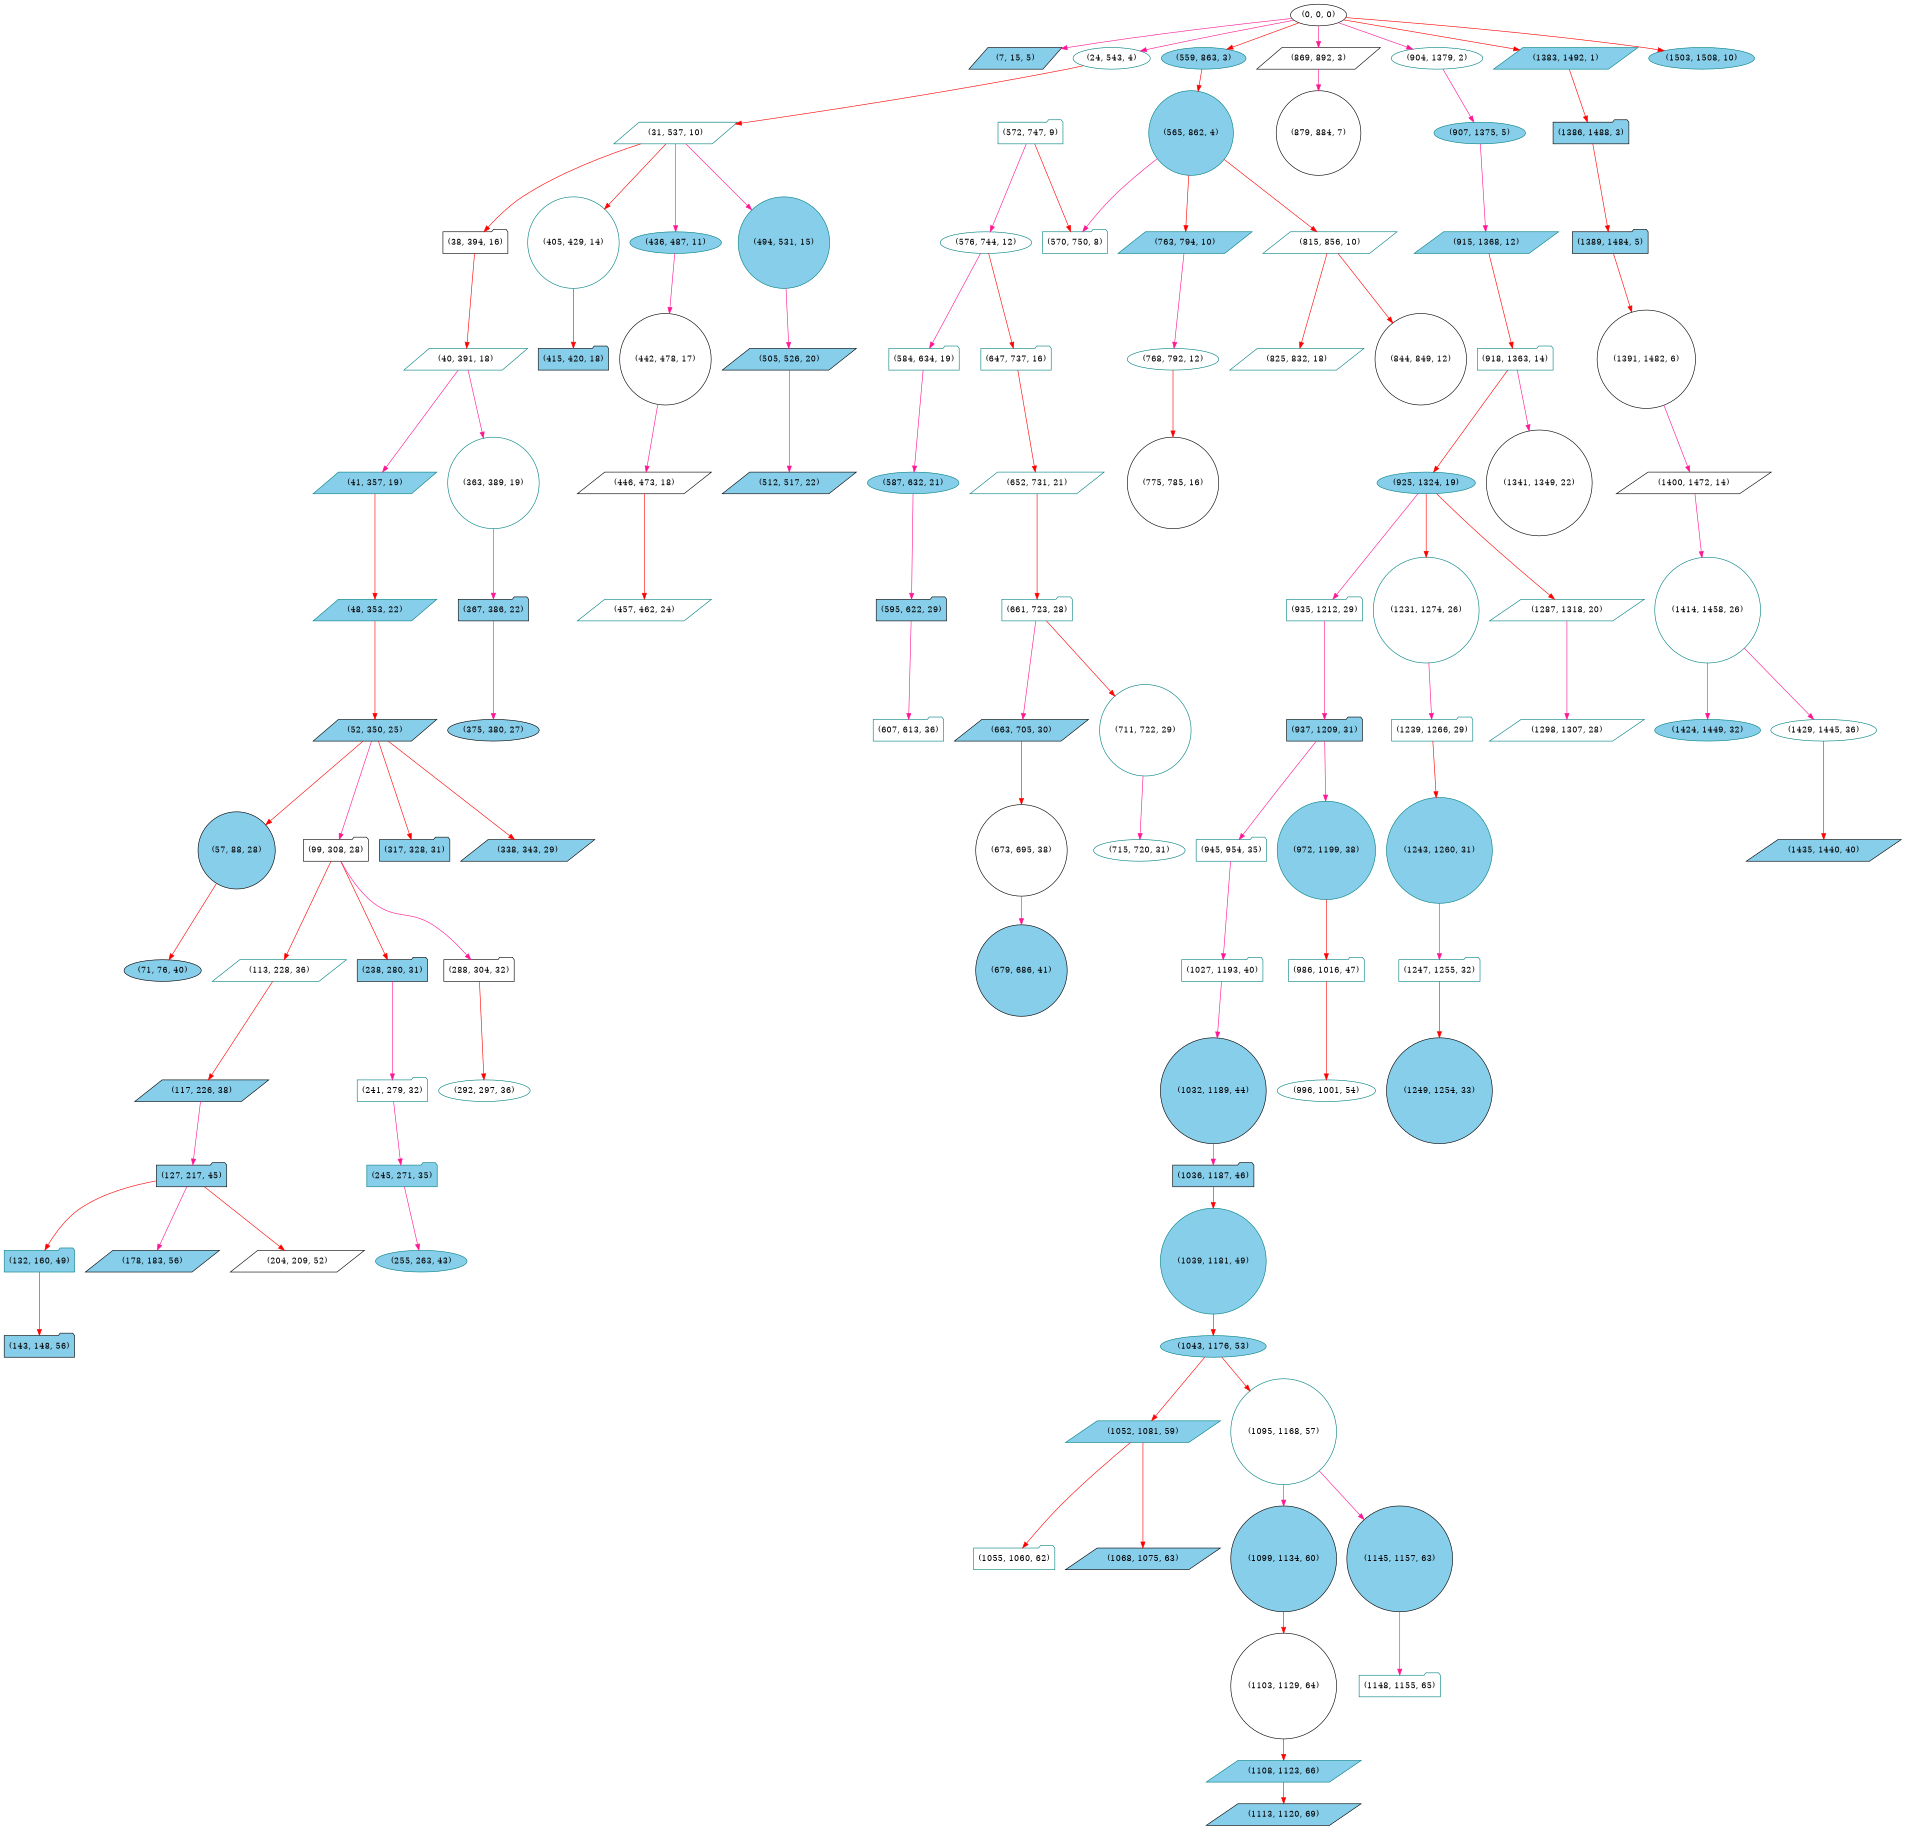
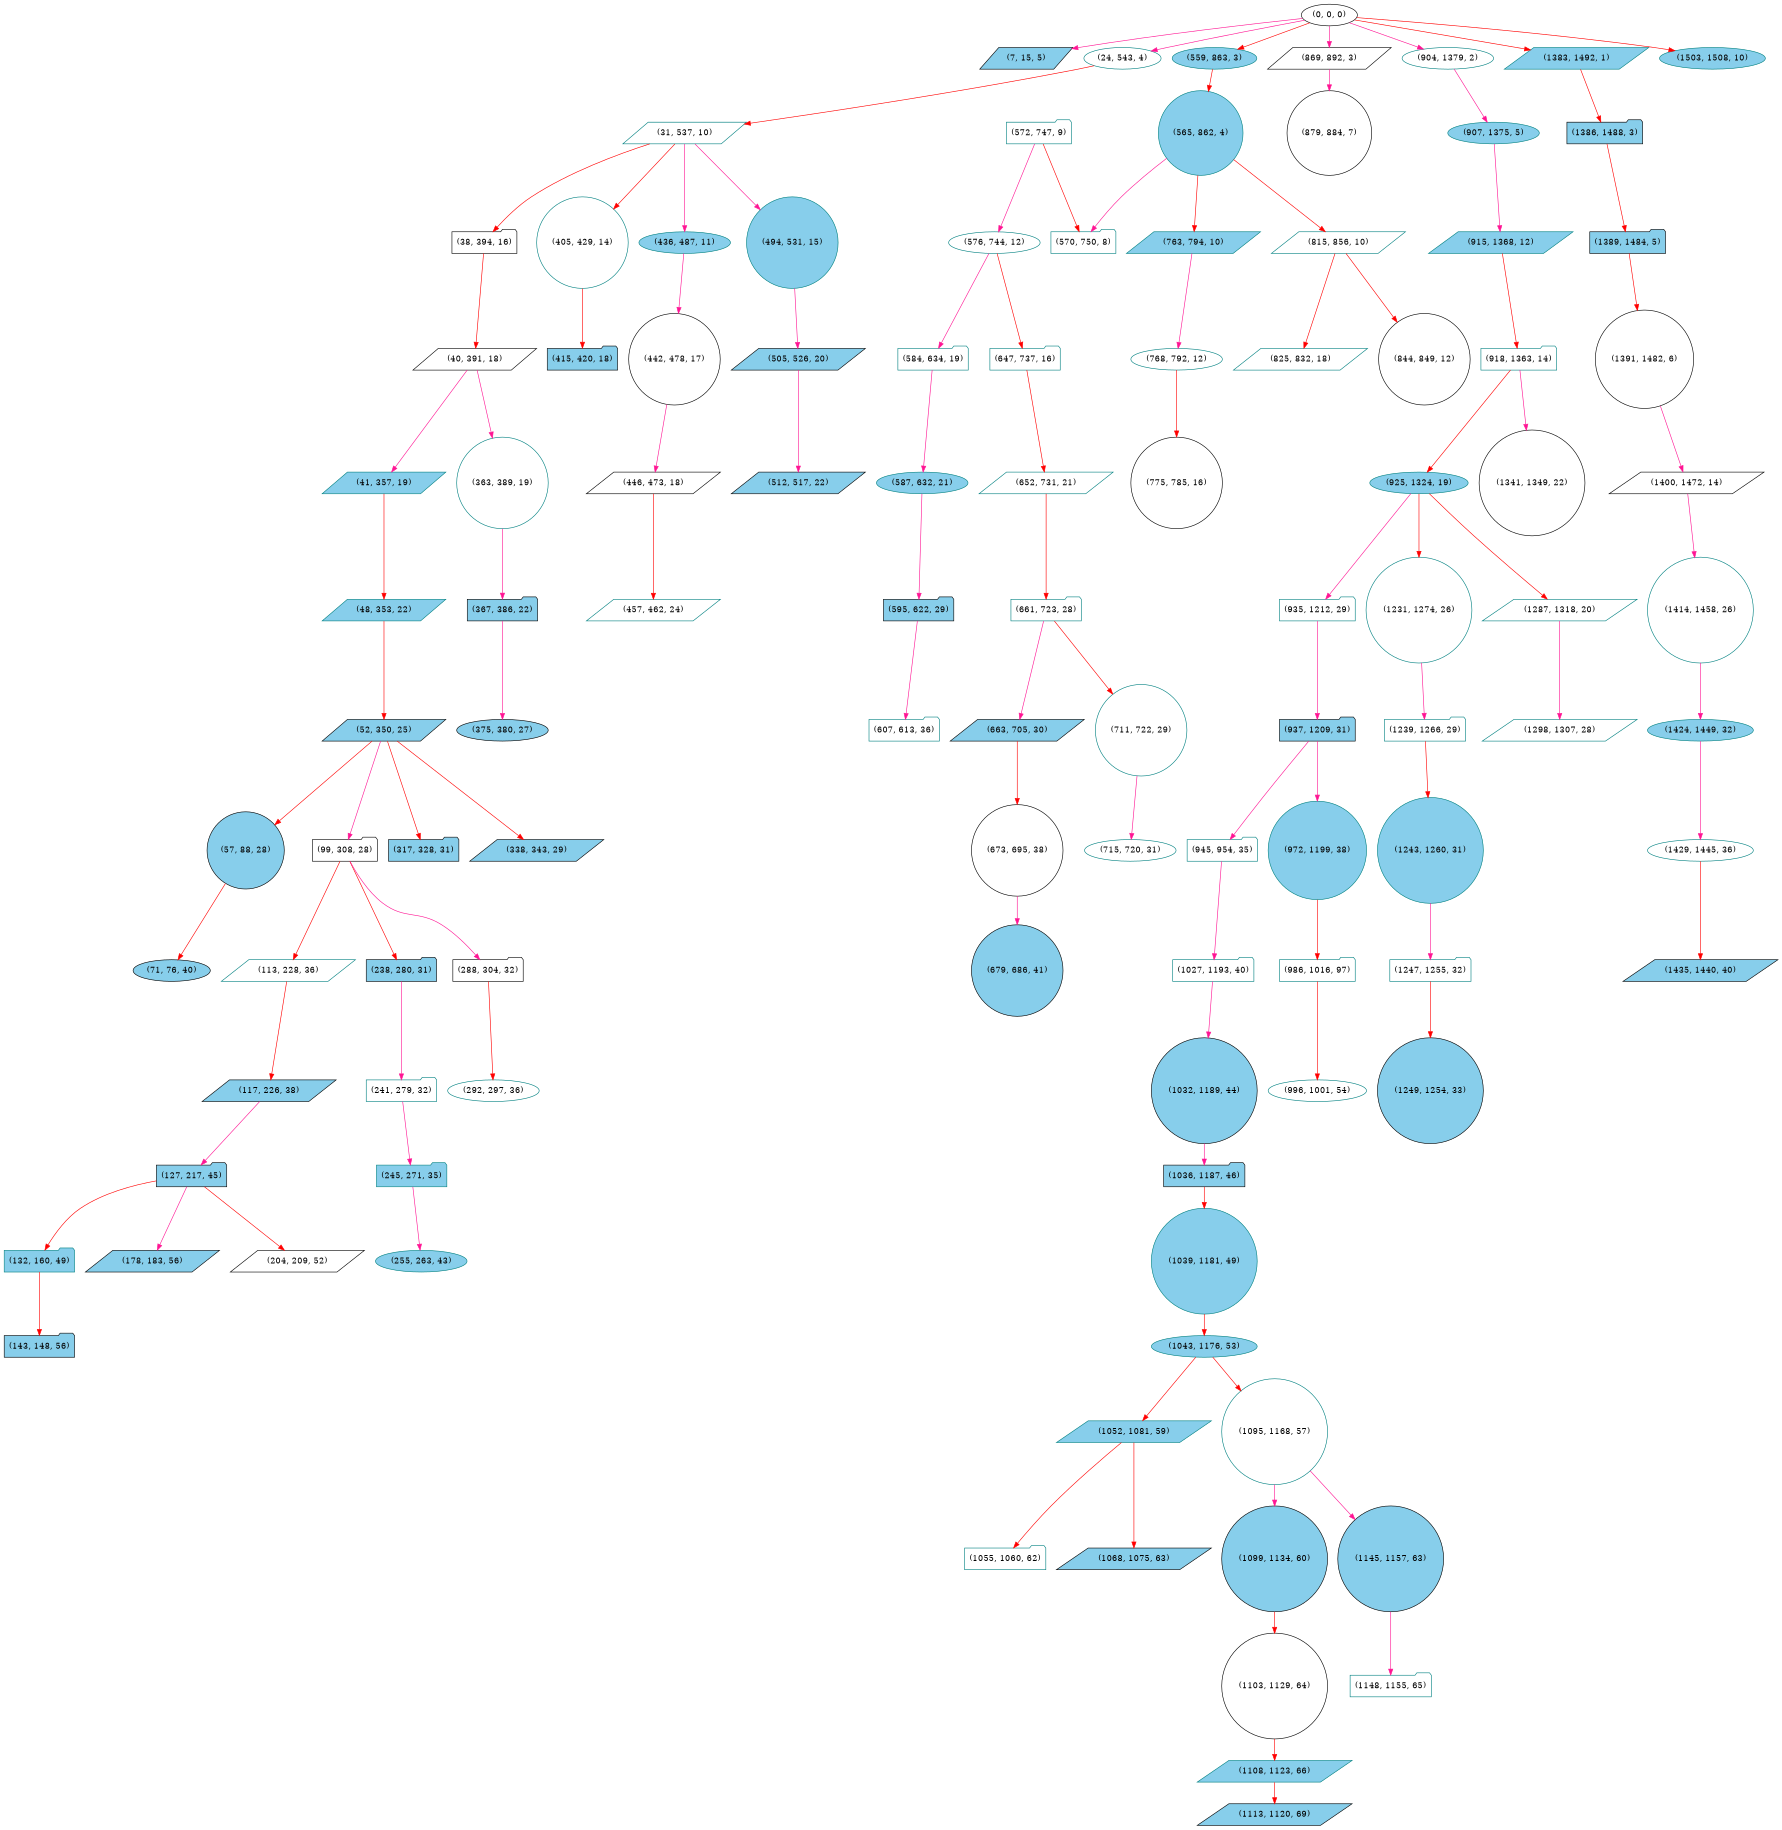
  digraph {
    node [color=teal fillcolor=white shape=folder style=filled]
    edge [color=red]
    "(0, 0, 0)" [color=black shape=ellipse]
    "(7, 15, 5)" [color=black fillcolor=skyblue shape=parallelogram]
    "(24, 543, 4)" [shape=ellipse]
    "(559, 863, 3)" [fillcolor=skyblue shape=ellipse]
    "(869, 892, 3)" [color=black shape=parallelogram]
    "(904, 1379, 2)" [shape=ellipse]
    "(1383, 1492, 1)" [fillcolor=skyblue shape=parallelogram]
    "(1503, 1508, 10)" [fillcolor=skyblue shape=ellipse]
    "(31, 537, 10)" [shape=parallelogram]
    "(565, 862, 4)" [fillcolor=skyblue shape=circle]
    "(879, 884, 7)" [color=black shape=circle]
    "(907, 1375, 5)" [fillcolor=skyblue shape=ellipse]
    "(1386, 1488, 3)" [color=black fillcolor=skyblue]
    "(38, 394, 16)" [color=black]
    "(405, 429, 14)" [shape=circle]
    "(436, 487, 11)" [fillcolor=skyblue shape=ellipse]
    "(494, 531, 15)" [fillcolor=skyblue shape=circle]
-   "(40, 391, 18)" [shape=parallelogram]
+   "(40, 391, 18)" [color=black shape=parallelogram]
    "(415, 420, 18)" [color=black fillcolor=skyblue]
    "(442, 478, 17)" [color=black shape=circle]
    "(505, 526, 20)" [color=black fillcolor=skyblue shape=parallelogram]
    "(41, 357, 19)" [fillcolor=skyblue shape=parallelogram]
    "(363, 389, 19)" [shape=circle]
    "(48, 353, 22)" [fillcolor=skyblue shape=parallelogram]
    "(367, 386, 22)" [color=black fillcolor=skyblue]
    "(52, 350, 25)" [color=black fillcolor=skyblue shape=parallelogram]
    "(57, 88, 28)" [color=black fillcolor=skyblue shape=circle]
    "(99, 308, 28)" [color=black]
    "(317, 328, 31)" [color=black fillcolor=skyblue]
    "(338, 343, 29)" [color=black fillcolor=skyblue shape=parallelogram]
    "(71, 76, 40)" [color=black fillcolor=skyblue shape=ellipse]
    "(113, 228, 36)" [shape=parallelogram]
    "(238, 280, 31)" [color=black fillcolor=skyblue]
    "(288, 304, 32)" [color=black]
    "(117, 226, 38)" [color=black fillcolor=skyblue shape=parallelogram]
    "(241, 279, 32)"
    "(292, 297, 36)" [shape=ellipse]
    "(127, 217, 45)" [color=black fillcolor=skyblue]
    "(132, 160, 49)" [fillcolor=skyblue]
    "(178, 183, 56)" [color=black fillcolor=skyblue shape=parallelogram]
    "(204, 209, 52)" [color=black shape=parallelogram]
    "(143, 148, 56)" [color=black fillcolor=skyblue]
    "(245, 271, 35)" [fillcolor=skyblue]
    "(255, 263, 43)" [fillcolor=skyblue shape=ellipse]
    "(375, 380, 27)" [color=black fillcolor=skyblue shape=ellipse]
    "(446, 473, 18)" [color=black shape=parallelogram]
    "(457, 462, 24)" [shape=parallelogram]
    "(512, 517, 22)" [color=black fillcolor=skyblue shape=parallelogram]
    "(570, 750, 8)"
    "(763, 794, 10)" [fillcolor=skyblue shape=parallelogram]
    "(815, 856, 10)" [shape=parallelogram]
    "(768, 792, 12)" [shape=ellipse]
    "(825, 832, 18)" [shape=parallelogram]
    "(844, 849, 12)" [color=black shape=circle]
    "(572, 747, 9)"
    "(576, 744, 12)" [shape=ellipse]
    "(584, 634, 19)"
    "(647, 737, 16)"
    "(587, 632, 21)" [fillcolor=skyblue shape=ellipse]
    "(652, 731, 21)" [shape=parallelogram]
    "(595, 622, 29)" [color=black fillcolor=skyblue]
    "(607, 613, 36)"
    "(661, 723, 28)"
    "(663, 705, 30)" [color=black fillcolor=skyblue shape=parallelogram]
    "(711, 722, 29)" [shape=circle]
    "(673, 695, 38)" [color=black shape=circle]
    "(715, 720, 31)" [shape=ellipse]
    "(679, 686, 41)" [color=black fillcolor=skyblue shape=circle]
    "(775, 785, 16)" [color=black shape=circle]
    "(915, 1368, 12)" [fillcolor=skyblue shape=parallelogram]
    "(918, 1363, 14)"
    "(925, 1324, 19)" [fillcolor=skyblue shape=ellipse]
    "(1341, 1349, 22)" [color=black shape=circle]
    "(935, 1212, 29)"
    "(1231, 1274, 26)" [shape=circle]
    "(1287, 1318, 20)" [shape=parallelogram]
    "(937, 1209, 31)" [color=black fillcolor=skyblue]
    "(1239, 1266, 29)"
    "(1298, 1307, 28)" [shape=parallelogram]
    "(945, 954, 35)"
    "(972, 1199, 38)" [fillcolor=skyblue shape=circle]
    "(1027, 1193, 40)"
-   "(986, 1016, 47)"
+   "(986, 1016, 47)" [label="(986, 1016, 97)"]
    "(996, 1001, 54)" [shape=ellipse]
    "(1032, 1189, 44)" [color=black fillcolor=skyblue shape=circle]
    "(1036, 1187, 46)" [color=black fillcolor=skyblue]
    "(1039, 1181, 49)" [fillcolor=skyblue shape=circle]
    "(1043, 1176, 53)" [fillcolor=skyblue shape=ellipse]
    "(1052, 1081, 59)" [fillcolor=skyblue shape=parallelogram]
    "(1095, 1168, 57)" [shape=circle]
    "(1055, 1060, 62)"
    "(1068, 1075, 63)" [color=black fillcolor=skyblue shape=parallelogram]
    "(1099, 1134, 60)" [color=black fillcolor=skyblue shape=circle]
    "(1145, 1157, 63)" [color=black fillcolor=skyblue shape=circle]
    "(1103, 1129, 64)" [color=black shape=circle]
    "(1148, 1155, 65)"
    "(1108, 1123, 66)" [fillcolor=skyblue shape=parallelogram]
    "(1113, 1120, 69)" [color=black fillcolor=skyblue shape=parallelogram]
    "(1243, 1260, 31)" [fillcolor=skyblue shape=circle]
    "(1247, 1255, 32)"
    "(1249, 1254, 33)" [color=black fillcolor=skyblue shape=circle]
    "(1389, 1484, 5)" [color=black fillcolor=skyblue]
    "(1391, 1482, 6)" [color=black shape=circle]
    "(1400, 1472, 14)" [color=black shape=parallelogram]
    "(1414, 1458, 26)" [shape=circle]
    "(1424, 1449, 32)" [fillcolor=skyblue shape=ellipse]
    "(1429, 1445, 36)" [shape=ellipse]
    "(1435, 1440, 40)" [color=black fillcolor=skyblue shape=parallelogram]
    "(0, 0, 0)" -> "(7, 15, 5)" [color=deeppink]
    "(0, 0, 0)" -> "(24, 543, 4)" [color=deeppink]
    "(0, 0, 0)" -> "(559, 863, 3)"
    "(0, 0, 0)" -> "(869, 892, 3)" [color=deeppink]
    "(0, 0, 0)" -> "(904, 1379, 2)" [color=deeppink]
    "(0, 0, 0)" -> "(1383, 1492, 1)"
    "(0, 0, 0)" -> "(1503, 1508, 10)"
    "(24, 543, 4)" -> "(31, 537, 10)"
    "(559, 863, 3)" -> "(565, 862, 4)"
    "(869, 892, 3)" -> "(879, 884, 7)" [color=deeppink]
    "(904, 1379, 2)" -> "(907, 1375, 5)" [color=deeppink]
    "(1383, 1492, 1)" -> "(1386, 1488, 3)"
    "(31, 537, 10)" -> "(38, 394, 16)"
    "(31, 537, 10)" -> "(405, 429, 14)"
    "(31, 537, 10)" -> "(436, 487, 11)" [color=deeppink]
    "(31, 537, 10)" -> "(494, 531, 15)" [color=deeppink]
    "(565, 862, 4)" -> "(570, 750, 8)" [color=deeppink]
    "(565, 862, 4)" -> "(763, 794, 10)"
    "(565, 862, 4)" -> "(815, 856, 10)"
    "(907, 1375, 5)" -> "(915, 1368, 12)" [color=deeppink]
    "(1386, 1488, 3)" -> "(1389, 1484, 5)"
    "(38, 394, 16)" -> "(40, 391, 18)"
    "(405, 429, 14)" -> "(415, 420, 18)"
    "(436, 487, 11)" -> "(442, 478, 17)" [color=deeppink]
    "(494, 531, 15)" -> "(505, 526, 20)" [color=deeppink]
    "(40, 391, 18)" -> "(41, 357, 19)" [color=deeppink]
    "(40, 391, 18)" -> "(363, 389, 19)" [color=deeppink]
    "(442, 478, 17)" -> "(446, 473, 18)" [color=deeppink]
    "(505, 526, 20)" -> "(512, 517, 22)" [color=deeppink]
    "(41, 357, 19)" -> "(48, 353, 22)"
    "(363, 389, 19)" -> "(367, 386, 22)" [color=deeppink]
    "(48, 353, 22)" -> "(52, 350, 25)"
    "(367, 386, 22)" -> "(375, 380, 27)" [color=deeppink]
    "(52, 350, 25)" -> "(57, 88, 28)"
    "(52, 350, 25)" -> "(99, 308, 28)" [color=deeppink]
    "(52, 350, 25)" -> "(317, 328, 31)"
    "(52, 350, 25)" -> "(338, 343, 29)"
    "(57, 88, 28)" -> "(71, 76, 40)"
    "(99, 308, 28)" -> "(113, 228, 36)"
    "(99, 308, 28)" -> "(238, 280, 31)"
    "(99, 308, 28)" -> "(288, 304, 32)" [color=deeppink]
    "(113, 228, 36)" -> "(117, 226, 38)"
    "(238, 280, 31)" -> "(241, 279, 32)" [color=deeppink]
    "(288, 304, 32)" -> "(292, 297, 36)"
    "(117, 226, 38)" -> "(127, 217, 45)" [color=deeppink]
    "(241, 279, 32)" -> "(245, 271, 35)" [color=deeppink]
    "(127, 217, 45)" -> "(132, 160, 49)"
    "(127, 217, 45)" -> "(178, 183, 56)" [color=deeppink]
    "(127, 217, 45)" -> "(204, 209, 52)"
    "(132, 160, 49)" -> "(143, 148, 56)"
    "(245, 271, 35)" -> "(255, 263, 43)" [color=deeppink]
    "(446, 473, 18)" -> "(457, 462, 24)"
    "(763, 794, 10)" -> "(768, 792, 12)" [color=deeppink]
    "(815, 856, 10)" -> "(825, 832, 18)"
    "(815, 856, 10)" -> "(844, 849, 12)"
    "(768, 792, 12)" -> "(775, 785, 16)"
    "(572, 747, 9)" -> "(570, 750, 8)"
    "(572, 747, 9)" -> "(576, 744, 12)" [color=deeppink]
    "(576, 744, 12)" -> "(584, 634, 19)" [color=deeppink]
    "(576, 744, 12)" -> "(647, 737, 16)"
    "(584, 634, 19)" -> "(587, 632, 21)" [color=deeppink]
    "(647, 737, 16)" -> "(652, 731, 21)"
    "(587, 632, 21)" -> "(595, 622, 29)" [color=deeppink]
    "(652, 731, 21)" -> "(661, 723, 28)"
    "(595, 622, 29)" -> "(607, 613, 36)" [color=deeppink]
    "(661, 723, 28)" -> "(663, 705, 30)" [color=deeppink]
    "(661, 723, 28)" -> "(711, 722, 29)"
    "(663, 705, 30)" -> "(673, 695, 38)"
    "(711, 722, 29)" -> "(715, 720, 31)" [color=deeppink]
    "(673, 695, 38)" -> "(679, 686, 41)" [color=deeppink]
    "(915, 1368, 12)" -> "(918, 1363, 14)"
    "(918, 1363, 14)" -> "(925, 1324, 19)"
    "(918, 1363, 14)" -> "(1341, 1349, 22)" [color=deeppink]
    "(925, 1324, 19)" -> "(935, 1212, 29)" [color=deeppink]
    "(925, 1324, 19)" -> "(1231, 1274, 26)"
    "(925, 1324, 19)" -> "(1287, 1318, 20)"
    "(935, 1212, 29)" -> "(937, 1209, 31)" [color=deeppink]
    "(1231, 1274, 26)" -> "(1239, 1266, 29)" [color=deeppink]
    "(1287, 1318, 20)" -> "(1298, 1307, 28)" [color=deeppink]
    "(937, 1209, 31)" -> "(945, 954, 35)" [color=deeppink]
    "(937, 1209, 31)" -> "(972, 1199, 38)" [color=deeppink]
    "(1239, 1266, 29)" -> "(1243, 1260, 31)"
    "(945, 954, 35)" -> "(1027, 1193, 40)" [color=deeppink]
    "(972, 1199, 38)" -> "(986, 1016, 47)"
    "(1027, 1193, 40)" -> "(1032, 1189, 44)" [color=deeppink]
    "(986, 1016, 47)" -> "(996, 1001, 54)"
    "(1032, 1189, 44)" -> "(1036, 1187, 46)" [color=deeppink]
    "(1036, 1187, 46)" -> "(1039, 1181, 49)"
    "(1039, 1181, 49)" -> "(1043, 1176, 53)"
    "(1043, 1176, 53)" -> "(1052, 1081, 59)"
    "(1043, 1176, 53)" -> "(1095, 1168, 57)"
    "(1052, 1081, 59)" -> "(1055, 1060, 62)"
    "(1052, 1081, 59)" -> "(1068, 1075, 63)"
    "(1095, 1168, 57)" -> "(1099, 1134, 60)" [color=deeppink]
    "(1095, 1168, 57)" -> "(1145, 1157, 63)" [color=deeppink]
    "(1099, 1134, 60)" -> "(1103, 1129, 64)"
    "(1145, 1157, 63)" -> "(1148, 1155, 65)" [color=deeppink]
    "(1103, 1129, 64)" -> "(1108, 1123, 66)"
    "(1108, 1123, 66)" -> "(1113, 1120, 69)"
    "(1243, 1260, 31)" -> "(1247, 1255, 32)" [color=deeppink]
    "(1247, 1255, 32)" -> "(1249, 1254, 33)"
    "(1389, 1484, 5)" -> "(1391, 1482, 6)"
    "(1391, 1482, 6)" -> "(1400, 1472, 14)" [color=deeppink]
    "(1400, 1472, 14)" -> "(1414, 1458, 26)" [color=deeppink]
    "(1414, 1458, 26)" -> "(1424, 1449, 32)" [color=deeppink]
-   "(1414, 1458, 26)" -> "(1429, 1445, 36)" [color=deeppink]
+   "(1424, 1449, 32)" -> "(1429, 1445, 36)" [color=deeppink]
    "(1429, 1445, 36)" -> "(1435, 1440, 40)"
  }
